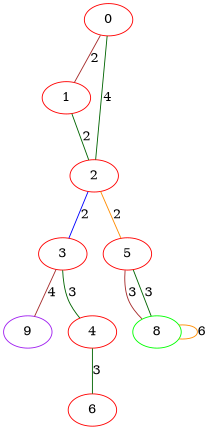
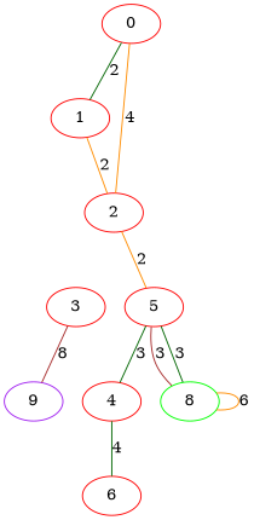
  graph {
    node [color=red weight=1]
    edge [color=darkorange]
    0
    1
    2
    3
    5
    4
    9 [color=purple weight=4]
    8 [color=green weight=2]
    6
-   0 -- 1 [color=brown label=2]
-   0 -- 2 [color=darkgreen label=4]
-   1 -- 2 [color=darkgreen label=2]
-   2 -- 3 [color=blue label=2]
+   0 -- 1 [color=darkgreen label=2]
+   0 -- 2 [label=4]
+   1 -- 2 [label=2]
    2 -- 5 [label=2]
-   3 -- 4 [color=darkgreen label=3]
-   3 -- 9 [color=brown label=4]
+   5 -- 4 [color=darkgreen label=3]
+   3 -- 9 [color=brown label=8]
    5 -- 8 [color=darkgreen label=3]
    5 -- 8 [color=brown label=3]
-   4 -- 6 [color=darkgreen label=3]
+   4 -- 6 [color=darkgreen label=4]
    8 -- 8 [label=6]
  }
